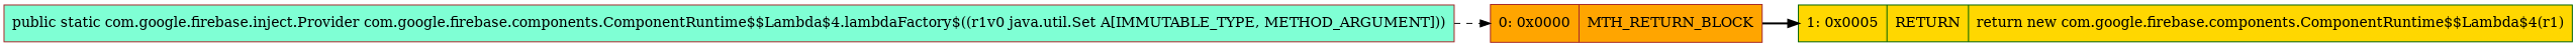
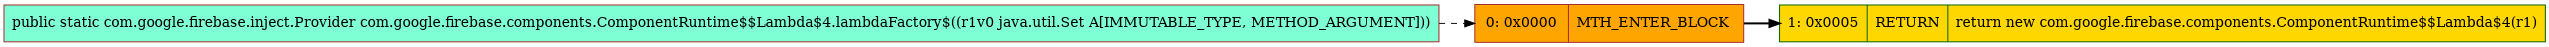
  digraph {
    rankdir=LR
    node [shape=record style=filled color=brown]
-   n1 [label="{0\:\ 0x0000|MTH_RETURN_BLOCK\l}" fillcolor=orange]
+   n1 [label="{0\:\ 0x0000|MTH_ENTER_BLOCK\l}" fillcolor=orange]
    n2 [label="{1\:\ 0x0005|RETURN\l|return new com.google.firebase.components.ComponentRuntime$$Lambda$4(r1)\l}" fillcolor=gold color=darkgreen]
    n3 [label="{public static com.google.firebase.inject.Provider com.google.firebase.components.ComponentRuntime$$Lambda$4.lambdaFactory$((r1v0 java.util.Set A[IMMUTABLE_TYPE, METHOD_ARGUMENT])) }" fillcolor=aquamarine]
    n1 -> n2 [style=bold]
    n3 -> n1 [style=dashed]
  }
